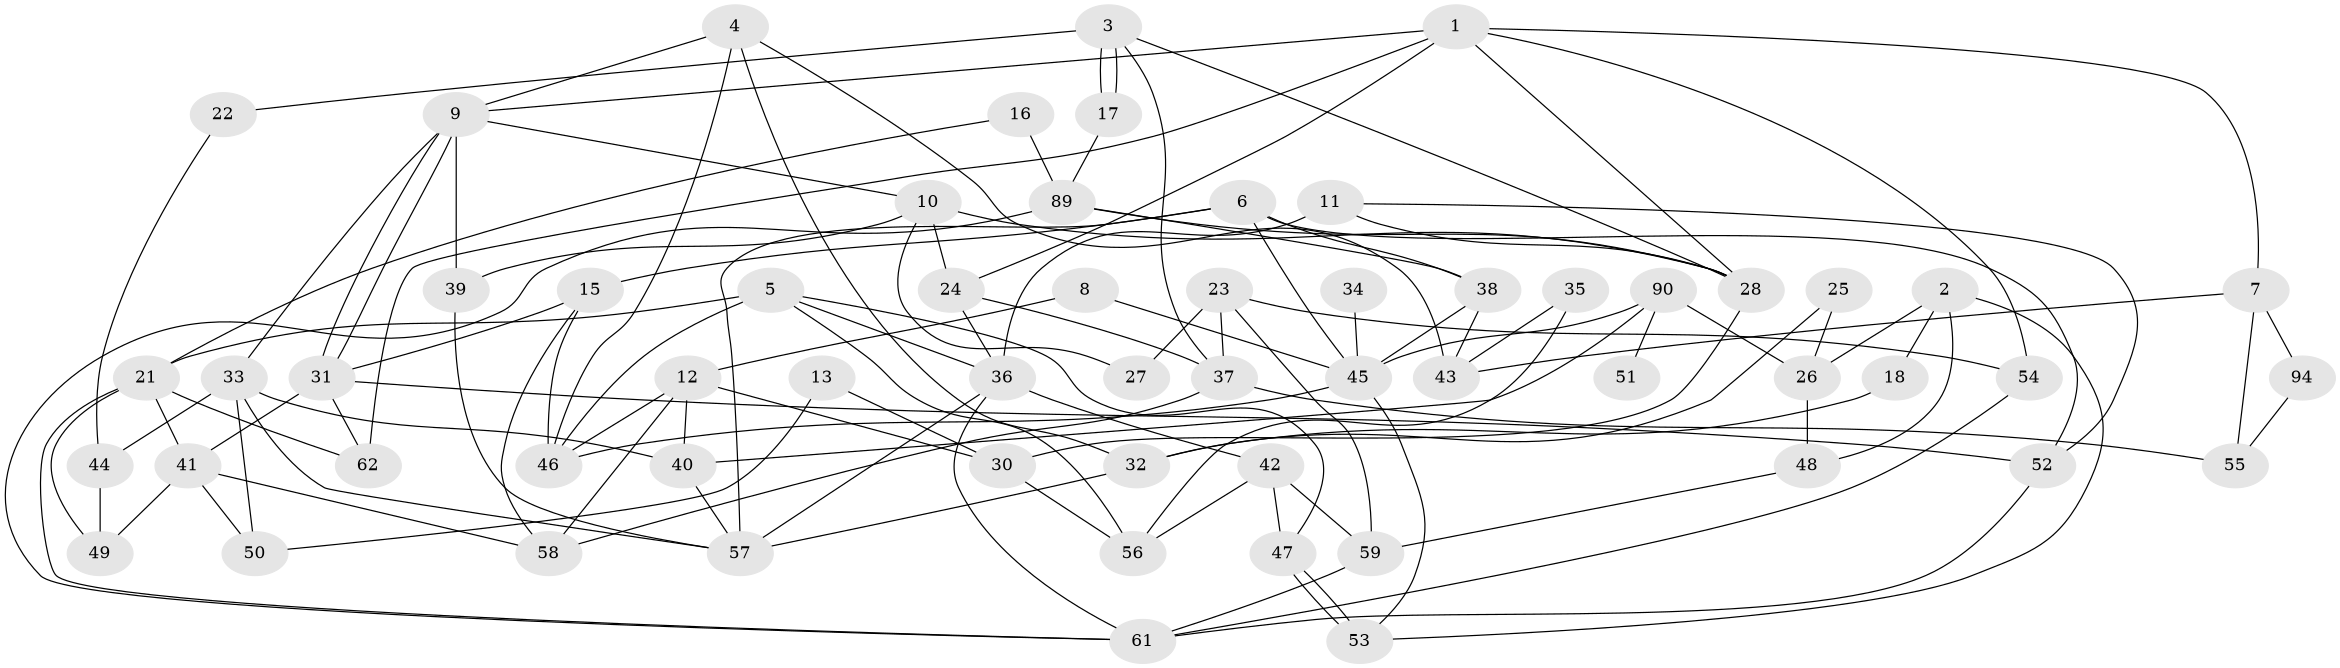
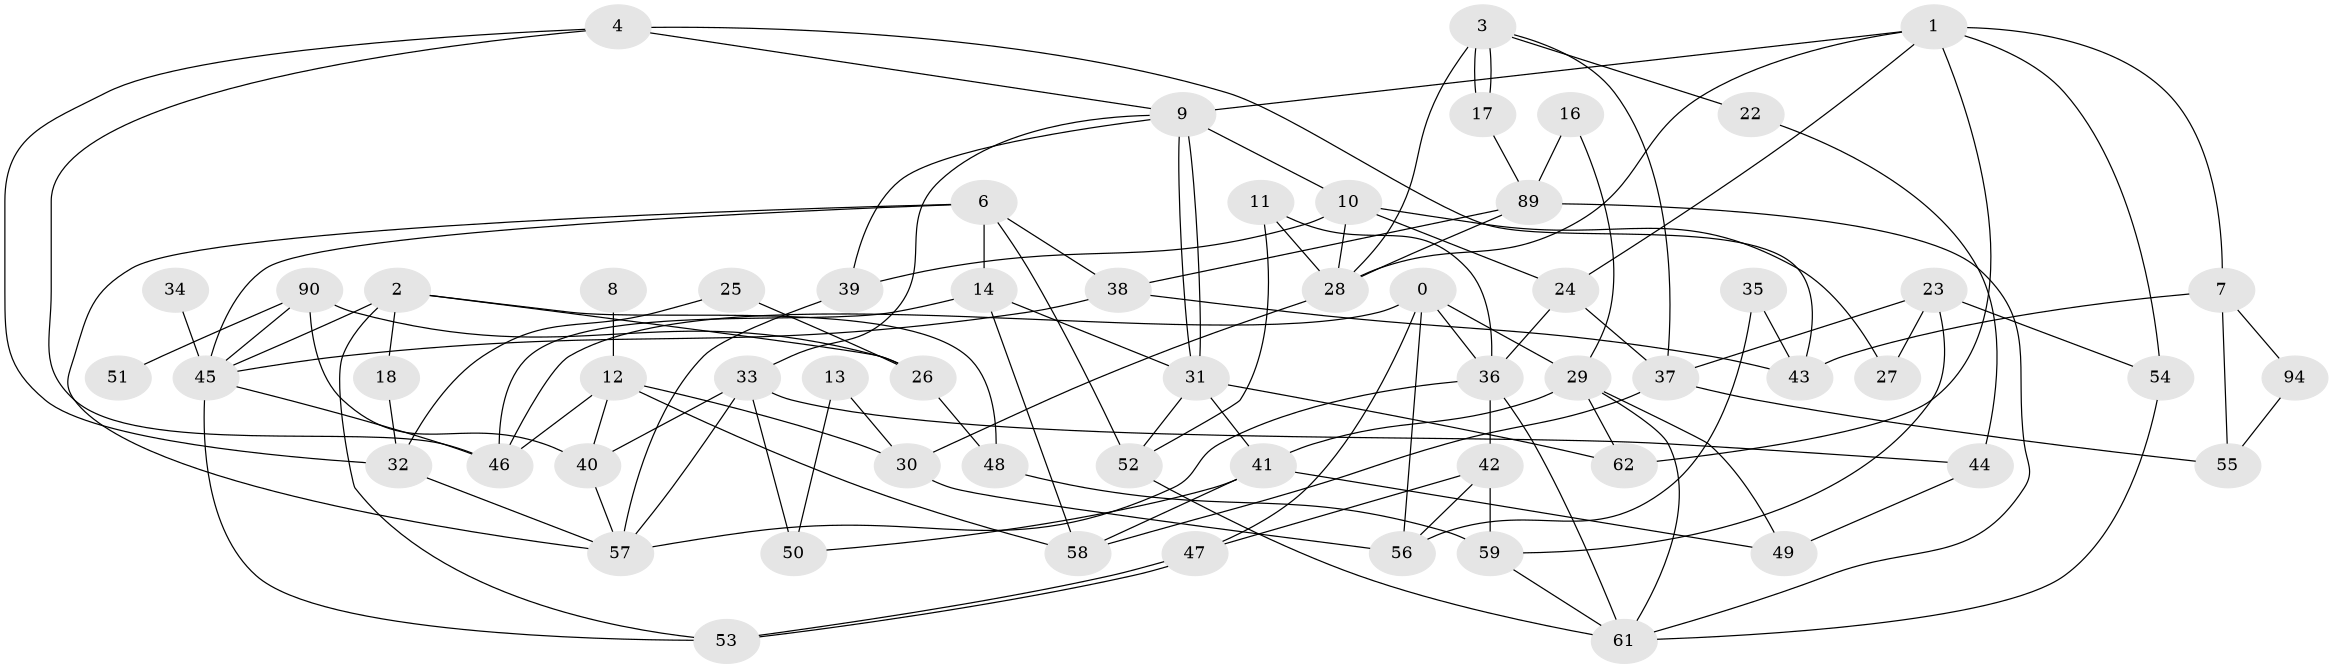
  graph {
    node [color=gray90 style=filled]
    1
    7
    9
    24
    28
    54
    62
    43
    n9 [label=94]
    55
    10
    31
    33
    39
    37
    36
    30
    61
    2
    18
    26
    45
    48
    53
    32
    46
    59
    3
    17
    22
    n31 [label=89]
    44
    58
    4
    57
-   5
-   21
+   5 [label=0]
+   21 [label=29]
    47
    56
    41
    49
    42
    6
-   15
+   15 [label=14]
    38
    52
    8
    12
    40
    27
    50
    11
    13
    16
    n55 [label=90]
    51
    23
    25
    34
    35
    1 -- 7
    1 -- 9
    1 -- 24
    1 -- 28
    1 -- 54
    1 -- 62
    7 -- 43
    7 -- n9
    7 -- 55
    9 -- 10
    9 -- 31
    9 -- 31
    9 -- 33
    9 -- 39
    24 -- 37
    24 -- 36
    28 -- 30
    54 -- 61
    n9 -- 55
    10 -- 24
    10 -- 28
    10 -- 39
    10 -- 27
    31 -- 62
    31 -- 41
    31 -- 52
    33 -- 44
    33 -- 57
    33 -- 40
    33 -- 50
    39 -- 57
    37 -- 55
    37 -- 58
    36 -- 61
    36 -- 57
    36 -- 42
    30 -- 56
    2 -- 18
    2 -- 26
-   8 -- 45
+   2 -- 45
    2 -- 48
    2 -- 53
    18 -- 32
    26 -- 48
    45 -- 53
    45 -- 46
    48 -- 59
    32 -- 57
    59 -- 61
    3 -- 28
    3 -- 37
    3 -- 17
    3 -- 17
    3 -- 22
    17 -- n31
    22 -- 44
    n31 -- 28
    n31 -- 61
    n31 -- 38
    44 -- 49
    4 -- 9
    4 -- 43
    4 -- 32
    4 -- 46
    5 -- 36
    5 -- 46
    5 -- 21
    5 -- 47
    5 -- 56
    21 -- 62
    21 -- 61
    21 -- 41
    21 -- 49
    47 -- 53
    47 -- 53
    41 -- 58
    41 -- 49
    41 -- 50
    42 -- 59
    42 -- 47
    42 -- 56
    6 -- 45
    6 -- 57
    6 -- 15
    6 -- 38
    6 -- 52
    15 -- 31
    15 -- 46
    15 -- 58
    38 -- 43
    38 -- 45
    52 -- 61
    8 -- 12
    12 -- 30
    12 -- 46
    12 -- 58
    12 -- 40
    40 -- 57
    11 -- 28
    11 -- 36
    11 -- 52
    13 -- 30
    13 -- 50
    16 -- n31
    16 -- 21
    n55 -- 26
    n55 -- 45
    n55 -- 40
    n55 -- 51
    23 -- 54
    23 -- 37
    23 -- 59
    23 -- 27
    25 -- 26
    25 -- 32
    34 -- 45
    35 -- 43
    35 -- 56
  }
